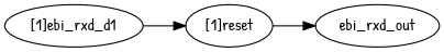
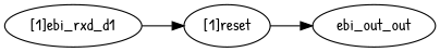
  strict digraph {
    fontname="Patrick Hand"
    rankdir=LR
    node [fontname="Patrick Hand"]
    edge [fontname="Patrick Hand"]
    "[1]reset" [complexity=1 importance=0.0345509539722 rank=0.0345509539722]
-   ebi_rxd_out [complexity=0 importance=0.0122897693457 rank=0.0]
+   ebi_rxd_out [complexity=0 importance=0.0122897693457 rank=0.0 label=ebi_out_out]
    "[1]ebi_rxd_d1" [complexity=2 importance=0.0276457488891 rank=0.0138228744446]
    "[1]reset" -> ebi_rxd_out
    "[1]ebi_rxd_d1" -> "[1]reset"
  }
